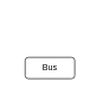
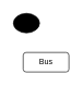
  <mxCell id="0" />
  <mxCell id="1" parent="0" />
  <mxCell id="2" value="Bus" style="rounded=1;whiteSpace=wrap;html=1;" vertex="1" parent="1"><mxGeometry x="35" y="80" width="70" height="30" as="geometry" /></mxCell>
+ <mxCell id="3" value="id" style="ellipse;whiteSpace=wrap;html=1;fillColor=#000000;" vertex="1" parent="1"><mxGeometry x="20" y="20" width="40" height="30" as="geometry" /></mxCell>
